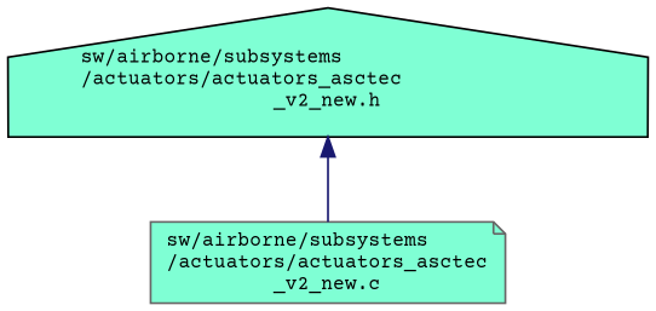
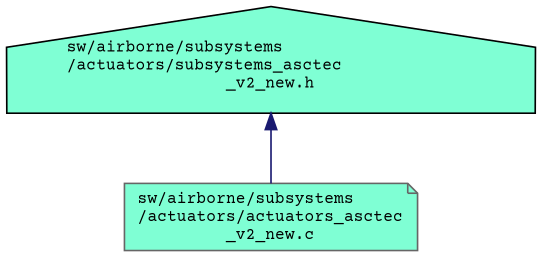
  digraph {
    fontname="Courier Prime"
    node [fillcolor=aquamarine fontname="Courier Prime" fontsize=10 style=filled]
-   n1 [color=black fontcolor=black height=0.2 label="sw/airborne/subsystems\l/actuators/actuators_asctec\l_v2_new.h" shape=house width=0.4]
+   n1 [color=black fontcolor=black height=0.2 label="sw/airborne/subsystems\l/actuators/subsystems_asctec\l_v2_new.h" shape=house width=0.4]
    n2 [color=gray40 height=0.2 label="sw/airborne/subsystems\l/actuators/actuators_asctec\l_v2_new.c" shape=note width=0.4]
    n1 -> n2 [color=midnightblue dir=back fontname="Courier Prime" fontsize=10 labelfontname=FreeSans labelfontsize=10 style=solid]
  }
